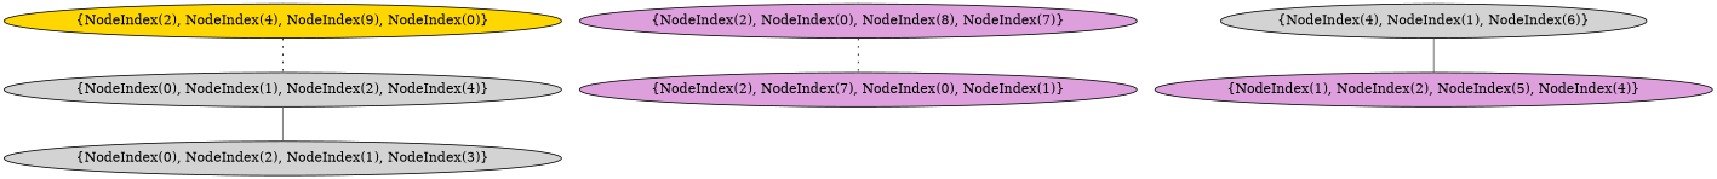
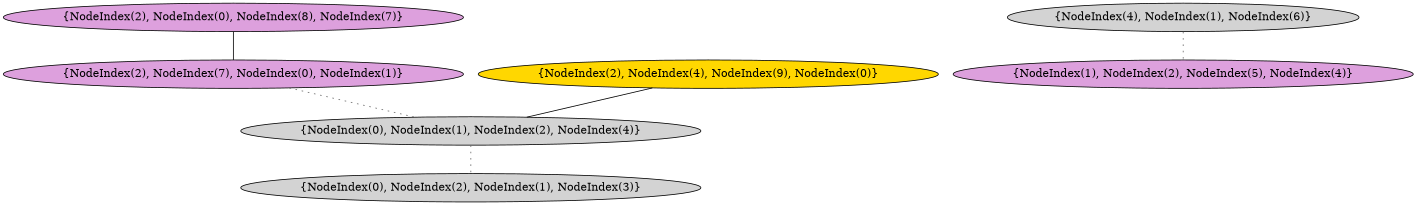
  graph {
    node [fillcolor=lightgrey style=filled]
    edge [color=gray40 style=solid]
    n1 [label="{NodeIndex(0), NodeIndex(2), NodeIndex(1), NodeIndex(3)}"]
    n2 [label="{NodeIndex(0), NodeIndex(1), NodeIndex(2), NodeIndex(4)}"]
    n3 [fillcolor=plum label="{NodeIndex(2), NodeIndex(7), NodeIndex(0), NodeIndex(1)}"]
    n4 [fillcolor=plum label="{NodeIndex(2), NodeIndex(0), NodeIndex(8), NodeIndex(7)}"]
    n5 [fillcolor=gold label="{NodeIndex(2), NodeIndex(4), NodeIndex(9), NodeIndex(0)}"]
    n6 [fillcolor=plum label="{NodeIndex(1), NodeIndex(2), NodeIndex(5), NodeIndex(4)}"]
    n7 [label="{NodeIndex(4), NodeIndex(1), NodeIndex(6)}"]
-   n2 -- n1
-   n4 -- n3 [color=black style=dotted]
-   n5 -- n2 [color=black style=dotted]
-   n7 -- n6
+   n2 -- n1 [style=dotted]
+   n3 -- n2 [style=dotted]
+   n4 -- n3 [color=black]
+   n5 -- n2 [color=black]
+   n7 -- n6 [style=dotted]
  }
